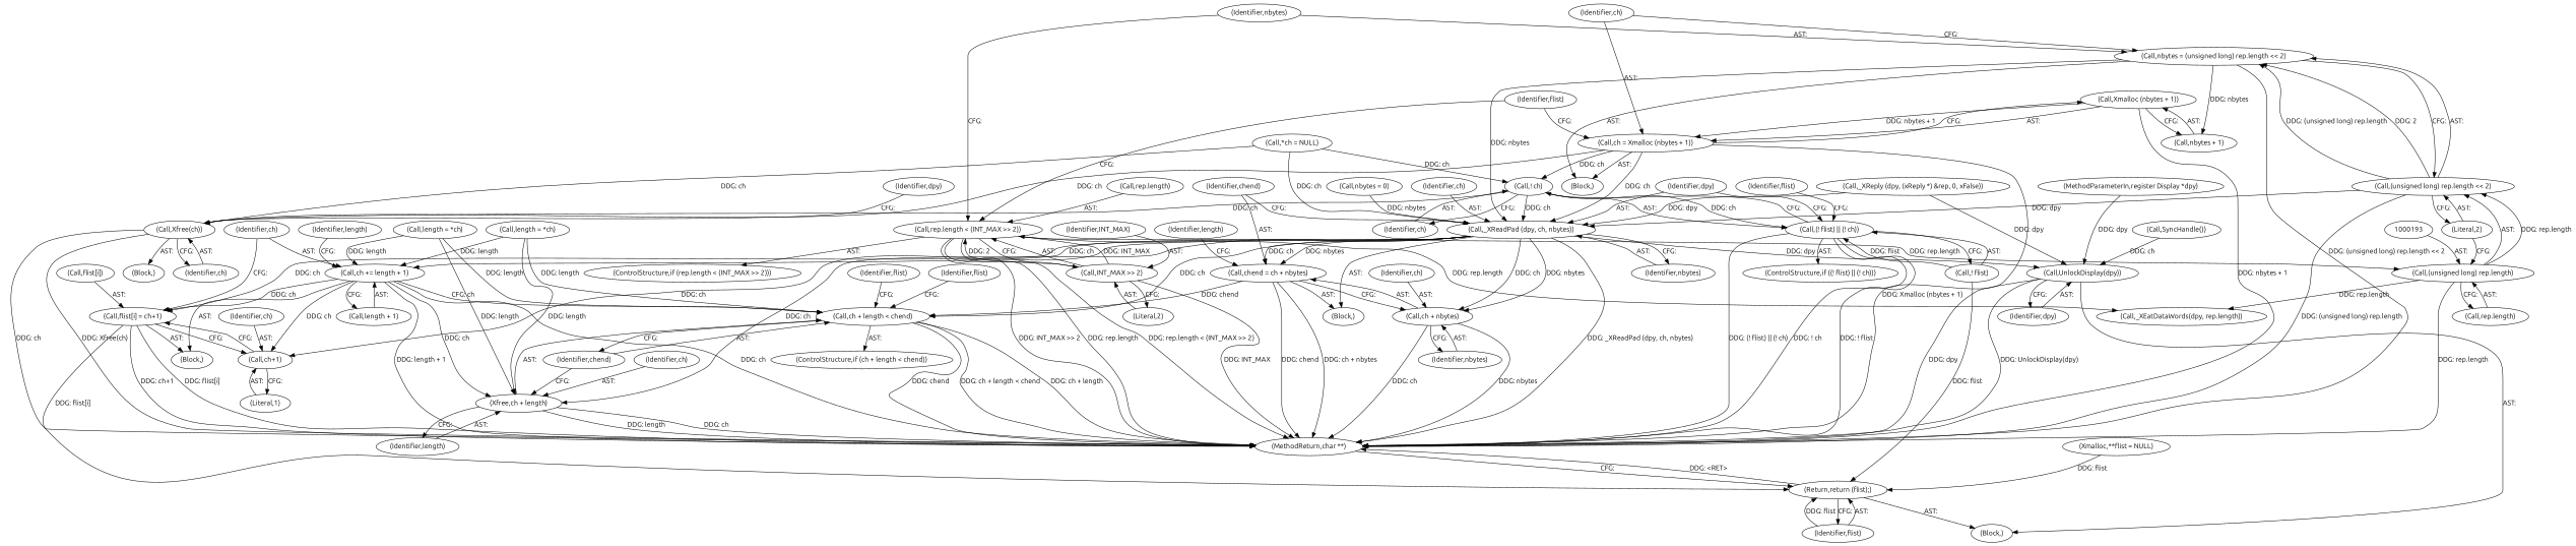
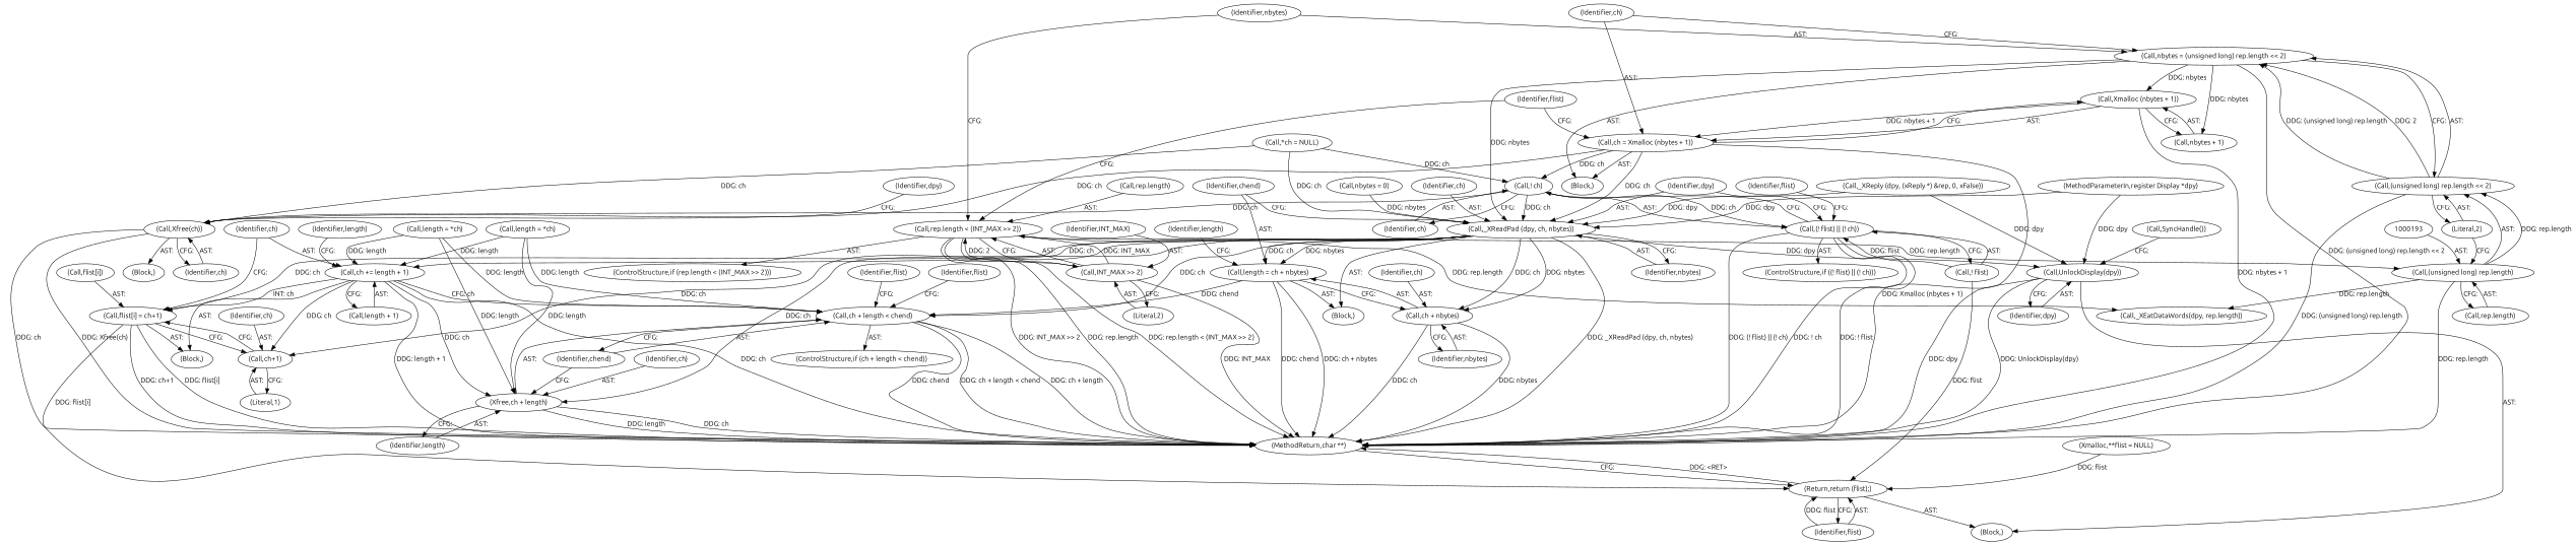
  digraph {
    fontname=Ubuntu
    node [fontname=Ubuntu]
    edge [fontname=Ubuntu]
    n1 [label="(Call,Xmalloc (nbytes + 1))"]
    n2 [label="(Call,ch = Xmalloc (nbytes + 1))"]
    n3 [label="(MethodReturn,char **)"]
    n4 [label="(Call,nbytes + 1)"]
    n5 [label="(Call,_XReadPad (dpy, ch, nbytes))"]
    n6 [label="(Block,)"]
    n7 [label="(Call,! ch)"]
    n8 [label="(Call,Xfree(ch))"]
    n9 [label="(Return,return (flist);)"]
    n10 [label="(Call,nbytes = (unsigned long) rep.length << 2)"]
    n11 [label="(Call,(unsigned long) rep.length << 2)"]
    n12 [label="(Literal,2)"]
-   n13 [label="(Call,chend = ch + nbytes)"]
+   n13 [label="(Call,length = ch + nbytes)"]
    n14 [label="(Call,ch + length < chend)"]
    n15 [label="(Call,ch + nbytes)"]
    n16 [label="(Xfree,ch + length)"]
    n17 [label="(Call,flist[i] = ch+1)"]
    n18 [label="(Call,ch+1)"]
    n19 [label="(Call,ch += length + 1)"]
    n20 [label="(Call,UnlockDisplay(dpy))"]
    n21 [label="(Identifier,nbytes)"]
    n22 [label="(Block,)"]
    n23 [label="(Call,(unsigned long) rep.length)"]
    n24 [label="(Call,_XEatDataWords(dpy, rep.length))"]
    n25 [label="(Call,rep.length)"]
    n26 [label="(Call,rep.length < (INT_MAX >> 2))"]
    n27 [label="(Call,INT_MAX >> 2)"]
    n28 [label="(ControlStructure,if (rep.length < (INT_MAX >> 2)))"]
    n29 [label="(Literal,2)"]
    n30 [label="(Call,(! flist) || (! ch))"]
    n31 [label="(Identifier,ch)"]
    n32 [label="(Identifier,ch)"]
    n33 [label="(Block,)"]
    n34 [label="(Call,! flist)"]
    n35 [label="(ControlStructure,if ((! flist) || (! ch)))"]
    n36 [label="(ControlStructure,if (ch + length < chend))"]
    n37 [label="(Identifier,chend)"]
    n38 [label="(Identifier,nbytes)"]
    n39 [label="(Identifier,length)"]
    n40 [label="(Block,)"]
    n41 [label="(Literal,1)"]
    n42 [label="(Call,length + 1)"]
    n43 [label="(Block,)"]
    n44 [label="(Identifier,dpy)"]
    n45 [label="(Identifier,flist)"]
    n46 [label="(Identifier,INT_MAX)"]
    n47 [label="(Identifier,dpy)"]
    n48 [label="(Identifier,ch)"]
    n49 [label="(Call,SyncHandle())"]
    n50 [label="(Identifier,chend)"]
    n51 [label="(Identifier,length)"]
    n52 [label="(Call,length = *ch)"]
    n53 [label="(Call,*ch = NULL)"]
    n54 [label="(Call,_XReply (dpy, (xReply *) &rep, 0, xFalse))"]
    n55 [label="(Call,length = *ch)"]
    n56 [label="(Identifier,ch)"]
    n57 [label="(Identifier,flist)"]
    n58 [label="(Identifier,length)"]
    n59 [label="(Call,flist[i])"]
    n60 [label="(MethodParameterIn,register Display *dpy)"]
    n61 [label="(Identifier,flist)"]
    n62 [label="(Call,rep.length)"]
    n63 [label="(Call,nbytes = 0)"]
    n64 [label="(Identifier,ch)"]
    n65 [label="(Identifier,flist)"]
    n66 [label="(Xmalloc,**flist = NULL)"]
    n67 [label="(Identifier,ch)"]
    n68 [label="(Identifier,ch)"]
    n69 [label="(Identifier,flist)"]
    n70 [label="(Identifier,nbytes)"]
    n71 [label="(Identifier,ch)"]
    n72 [label="(Identifier,dpy)"]
    n73 [label=1000193]
    n1 -> n2 [label="AST: "]
    n1 -> n2 [label="DDG: nbytes + 1"]
    n1 -> n3 [label="DDG: nbytes + 1"]
    n1 -> n4 [label="CFG: "]
    n2 -> n1 [label="CFG: "]
    n2 -> n3 [label="DDG: Xmalloc (nbytes + 1)"]
    n2 -> n5 [label="DDG: ch"]
    n2 -> n6 [label="AST: "]
    n2 -> n7 [label="DDG: ch"]
    n2 -> n8 [label="DDG: ch"]
    n3 -> n9 [label="CFG: "]
    n4 -> n1 [label="AST: "]
    n5 -> n3 [label="DDG: _XReadPad (dpy, ch, nbytes)"]
    n5 -> n13 [label="DDG: ch"]
    n5 -> n13 [label="DDG: nbytes"]
    n5 -> n14 [label="DDG: ch"]
    n5 -> n15 [label="DDG: ch"]
    n5 -> n15 [label="DDG: nbytes"]
    n5 -> n16 [label="DDG: ch"]
    n5 -> n17 [label="DDG: ch"]
    n5 -> n18 [label="DDG: ch"]
    n5 -> n19 [label="DDG: ch"]
    n5 -> n20 [label="DDG: dpy"]
    n5 -> n21 [label="CFG: "]
    n5 -> n22 [label="AST: "]
    n7 -> n5 [label="DDG: ch"]
    n7 -> n8 [label="DDG: ch"]
    n7 -> n30 [label="AST: "]
    n7 -> n30 [label="DDG: ch"]
    n7 -> n31 [label="CFG: "]
    n8 -> n3 [label="DDG: ch"]
    n8 -> n3 [label="DDG: Xfree(ch)"]
    n8 -> n32 [label="CFG: "]
    n8 -> n33 [label="AST: "]
    n9 -> n3 [label="DDG: <RET>"]
    n9 -> n43 [label="AST: "]
    n9 -> n45 [label="CFG: "]
+   n10 -> n1 [label="DDG: nbytes"]
    n10 -> n3 [label="DDG: (unsigned long) rep.length << 2"]
    n10 -> n4 [label="DDG: nbytes"]
    n10 -> n5 [label="DDG: nbytes"]
    n10 -> n6 [label="AST: "]
    n10 -> n11 [label="CFG: "]
    n11 -> n3 [label="DDG: (unsigned long) rep.length"]
    n11 -> n10 [label="AST: "]
    n11 -> n10 [label="DDG: (unsigned long) rep.length"]
    n11 -> n10 [label="DDG: 2"]
    n11 -> n12 [label="CFG: "]
    n12 -> n11 [label="AST: "]
    n12 -> n23 [label="CFG: "]
    n13 -> n3 [label="DDG: chend"]
    n13 -> n3 [label="DDG: ch + nbytes"]
    n13 -> n14 [label="DDG: chend"]
    n13 -> n15 [label="CFG: "]
    n13 -> n22 [label="AST: "]
    n14 -> n3 [label="DDG: chend"]
    n14 -> n3 [label="DDG: ch + length < chend"]
    n14 -> n3 [label="DDG: ch + length"]
    n14 -> n36 [label="AST: "]
    n14 -> n37 [label="CFG: "]
    n15 -> n3 [label="DDG: ch"]
    n15 -> n3 [label="DDG: nbytes"]
    n15 -> n13 [label="AST: "]
    n15 -> n38 [label="CFG: "]
    n16 -> n3 [label="DDG: length"]
    n16 -> n3 [label="DDG: ch"]
    n16 -> n14 [label="AST: "]
    n16 -> n39 [label="CFG: "]
    n17 -> n3 [label="DDG: flist[i]"]
    n17 -> n3 [label="DDG: ch+1"]
    n17 -> n9 [label="DDG: flist[i]"]
    n17 -> n18 [label="CFG: "]
    n17 -> n40 [label="AST: "]
    n18 -> n17 [label="CFG: "]
    n18 -> n41 [label="CFG: "]
    n19 -> n3 [label="DDG: length + 1"]
    n19 -> n3 [label="DDG: ch"]
    n19 -> n14 [label="CFG: ch"]
    n19 -> n16 [label="DDG: ch"]
-   n19 -> n17 [label="DDG: ch"]
+   n19 -> n17 [label="INT: ch"]
    n19 -> n18 [label="DDG: ch"]
    n19 -> n40 [label="AST: "]
    n19 -> n42 [label="CFG: "]
    n20 -> n3 [label="DDG: dpy"]
    n20 -> n3 [label="DDG: UnlockDisplay(dpy)"]
    n20 -> n43 [label="AST: "]
    n20 -> n44 [label="CFG: "]
    n21 -> n5 [label="AST: "]
    n23 -> n3 [label="DDG: rep.length"]
    n23 -> n11 [label="AST: "]
    n23 -> n11 [label="DDG: rep.length"]
    n23 -> n24 [label="DDG: rep.length"]
    n23 -> n25 [label="CFG: "]
    n25 -> n23 [label="AST: "]
    n26 -> n3 [label="DDG: rep.length"]
    n26 -> n3 [label="DDG: rep.length < (INT_MAX >> 2)"]
    n26 -> n3 [label="DDG: INT_MAX >> 2"]
    n26 -> n23 [label="DDG: rep.length"]
    n26 -> n24 [label="DDG: rep.length"]
    n26 -> n27 [label="CFG: "]
    n26 -> n28 [label="AST: "]
    n27 -> n3 [label="DDG: INT_MAX"]
    n27 -> n26 [label="AST: "]
    n27 -> n26 [label="DDG: INT_MAX"]
    n27 -> n26 [label="DDG: 2"]
    n27 -> n29 [label="CFG: "]
    n29 -> n27 [label="AST: "]
    n30 -> n3 [label="DDG: (! flist) || (! ch)"]
    n30 -> n3 [label="DDG: ! ch"]
    n30 -> n3 [label="DDG: ! flist"]
    n30 -> n7 [label="CFG: "]
    n30 -> n34 [label="CFG: "]
    n30 -> n35 [label="AST: "]
    n31 -> n7 [label="AST: "]
    n32 -> n8 [label="AST: "]
    n34 -> n9 [label="DDG: flist"]
    n34 -> n30 [label="AST: "]
    n34 -> n30 [label="DDG: flist"]
    n37 -> n14 [label="AST: "]
    n37 -> n16 [label="CFG: "]
    n38 -> n15 [label="AST: "]
    n39 -> n16 [label="AST: "]
    n41 -> n18 [label="AST: "]
    n42 -> n19 [label="AST: "]
    n44 -> n20 [label="AST: "]
    n45 -> n9 [label="AST: "]
    n45 -> n9 [label="DDG: flist"]
    n46 -> n27 [label="AST: "]
    n47 -> n8 [label="CFG: "]
    n48 -> n17 [label="CFG: "]
    n48 -> n19 [label="AST: "]
-   n49 -> n20 [label="DDG: ch"]
+   n49 -> n20 [label="CFG: "]
    n50 -> n5 [label="CFG: "]
    n50 -> n13 [label="AST: "]
    n51 -> n19 [label="CFG: "]
    n52 -> n14 [label="DDG: length"]
    n52 -> n16 [label="DDG: length"]
    n52 -> n19 [label="DDG: length"]
    n53 -> n5 [label="DDG: ch"]
    n53 -> n7 [label="DDG: ch"]
    n53 -> n8 [label="DDG: ch"]
    n54 -> n5 [label="DDG: dpy"]
    n54 -> n20 [label="DDG: dpy"]
    n55 -> n14 [label="DDG: length"]
    n55 -> n16 [label="DDG: length"]
    n55 -> n19 [label="DDG: length"]
    n56 -> n15 [label="AST: "]
    n57 -> n14 [label="CFG: "]
    n58 -> n13 [label="CFG: "]
    n59 -> n17 [label="AST: "]
-   n11 -> n5 [label="DDG: dpy"]
+   n60 -> n5 [label="DDG: dpy"]
    n60 -> n20 [label="DDG: dpy"]
    n61 -> n2 [label="CFG: "]
    n61 -> n26 [label="CFG: "]
    n62 -> n26 [label="AST: "]
    n63 -> n5 [label="DDG: nbytes"]
    n64 -> n16 [label="AST: "]
    n65 -> n14 [label="CFG: "]
    n66 -> n9 [label="DDG: flist"]
    n67 -> n18 [label="AST: "]
    n68 -> n2 [label="AST: "]
    n68 -> n10 [label="CFG: "]
    n69 -> n30 [label="CFG: "]
    n70 -> n10 [label="AST: "]
    n70 -> n26 [label="CFG: "]
    n71 -> n5 [label="AST: "]
    n72 -> n5 [label="AST: "]
    n72 -> n30 [label="CFG: "]
    n73 -> n23 [label="AST: "]
  }
